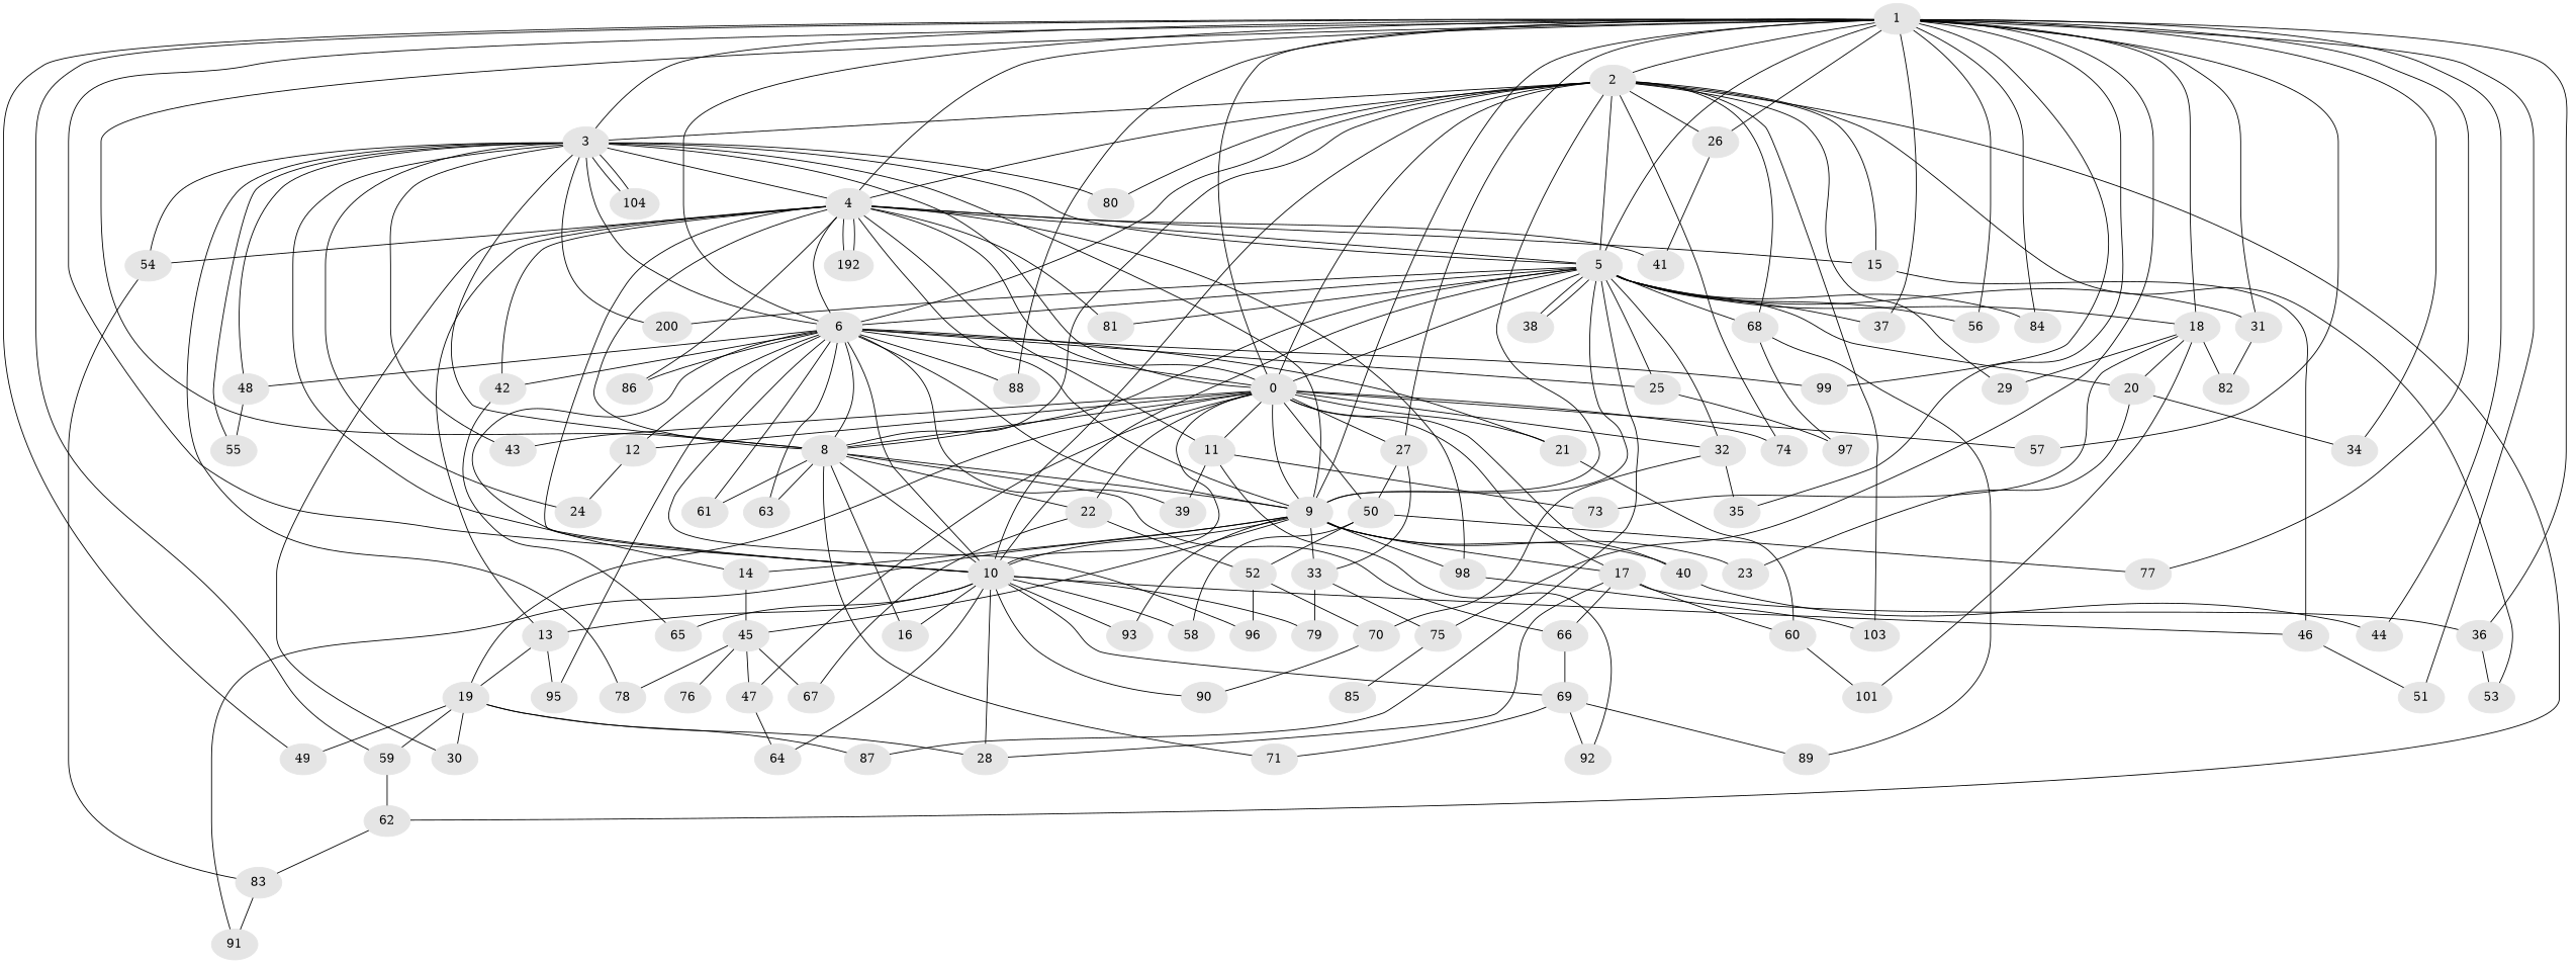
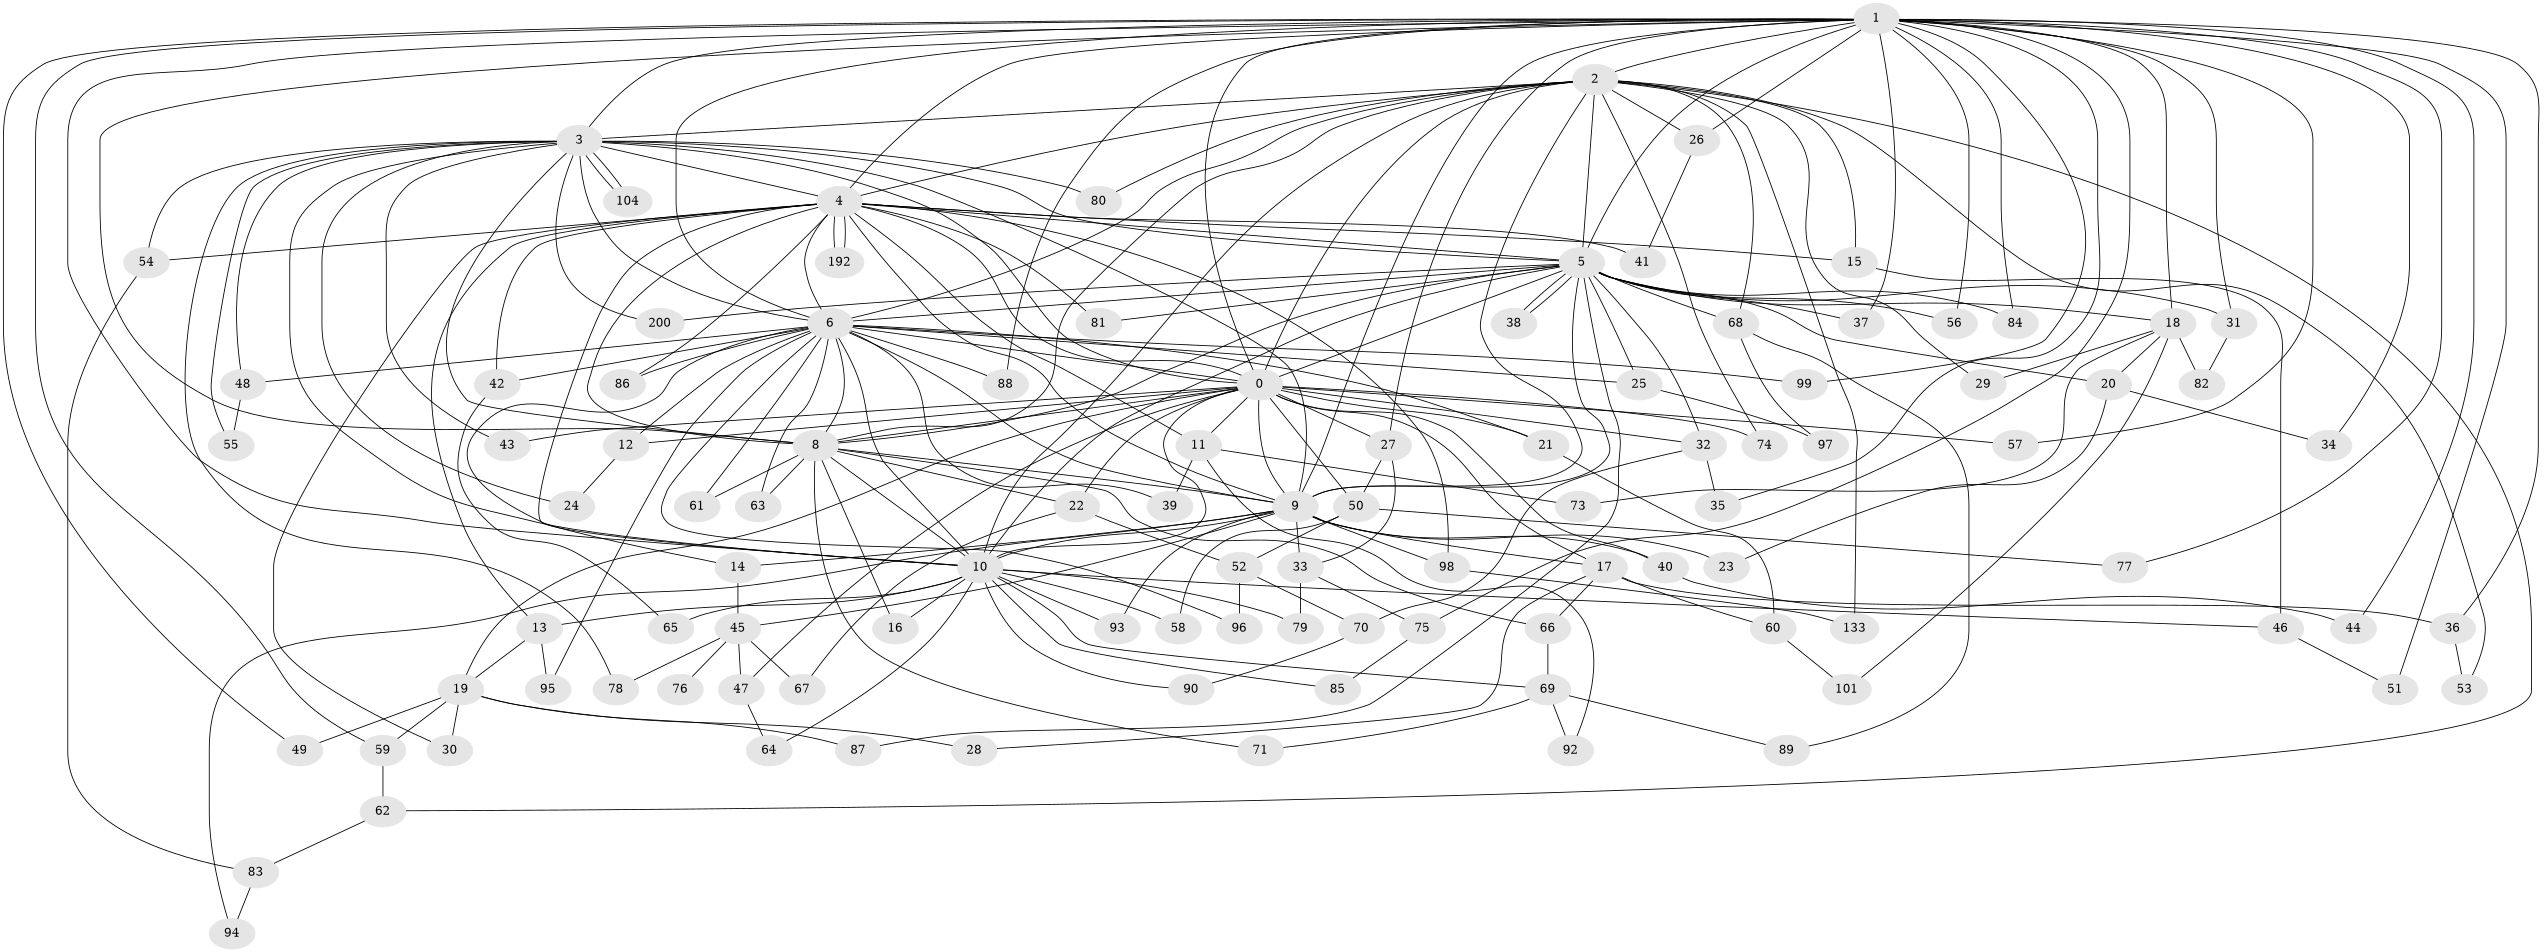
  graph {
    node [color=gray90 style=filled]
    1
    2
    3
    4
    5
    6
    n7 [label=0]
    8
    9
    10
    18
    26
    27
    31
    34
    35
    36
    37
    44
    49
    51
    56
    57
    59
    75
    77
    84
    88
    99
    15
    29
    53
    62
    68
    74
    80
-   103
+   103 [label=133]
    24
    43
    48
    54
    55
    78
    n44 [label=200]
    104
    11
    13
    30
    41
    42
    81
    86
    98
    n54 [label=192]
    20
    25
    32
    38
    87
    12
    14
    21
    39
    61
    63
    95
    96
    17
    19
    22
    40
    47
    50
    16
    66
    71
    23
    33
    45
-   91
+   91 [label=94]
    93
    46
    58
    64
    65
    69
    79
    85
    90
    73
    82
    101
    83
    97
    89
    92
    70
    60
    28
    52
    67
    76
    1 -- 2
    1 -- 3
    1 -- 4
    1 -- 5
    1 -- 6
    1 -- n7
    1 -- 8
    1 -- 9
    1 -- 10
    1 -- 18
    1 -- 26
    1 -- 27
    1 -- 31
    1 -- 34
    1 -- 35
    1 -- 36
    1 -- 37
    1 -- 44
    1 -- 49
    1 -- 51
    1 -- 56
    1 -- 57
    1 -- 59
    1 -- 75
    1 -- 77
    1 -- 84
    1 -- 88
    1 -- 99
    2 -- 3
    2 -- 4
    2 -- 5
    2 -- 6
    2 -- n7
    2 -- 8
    2 -- 9
    2 -- 10
    2 -- 26
    2 -- 15
    2 -- 29
    2 -- 53
    2 -- 62
    2 -- 68
    2 -- 74
    2 -- 80
    2 -- 103
    3 -- 4
    3 -- 5
    3 -- 6
    3 -- n7
    3 -- 8
    3 -- 9
    3 -- 10
    3 -- 80
    3 -- 24
    3 -- 43
    3 -- 48
    3 -- 54
    3 -- 55
    3 -- 78
    3 -- n44
    3 -- 104
    3 -- 104
    4 -- 5
    4 -- 6
    4 -- n7
    4 -- 8
    4 -- 9
    4 -- 10
    4 -- 15
    4 -- 54
    4 -- 11
    4 -- 13
    4 -- 30
    4 -- 41
    4 -- 42
    4 -- 81
    4 -- 86
    4 -- 98
    4 -- n54
    4 -- n54
    5 -- 6
    5 -- n7
    5 -- 8
    5 -- 9
    5 -- 10
    5 -- 18
    5 -- 31
    5 -- 37
    5 -- 56
    5 -- 84
    5 -- 68
    5 -- n44
    5 -- 81
    5 -- 20
    5 -- 25
    5 -- 32
    5 -- 38
    5 -- 38
    5 -- 87
    6 -- n7
    6 -- 8
    6 -- 9
    6 -- 10
    6 -- 88
    6 -- 99
    6 -- 48
    6 -- 42
    6 -- 86
    6 -- 25
    6 -- 12
    6 -- 14
    6 -- 21
    6 -- 39
    6 -- 61
    6 -- 63
    6 -- 95
    6 -- 96
    n7 -- 8
    n7 -- 9
    n7 -- 10
    n7 -- 27
    n7 -- 57
    n7 -- 74
    n7 -- 43
    n7 -- 11
    n7 -- 32
    n7 -- 12
    n7 -- 21
    n7 -- 17
    n7 -- 19
    n7 -- 22
    n7 -- 40
    n7 -- 47
    n7 -- 50
    8 -- 9
    8 -- 10
    8 -- 61
    8 -- 63
    8 -- 22
    8 -- 16
    8 -- 66
    8 -- 71
    9 -- 10
    9 -- 98
    9 -- 14
    9 -- 17
    9 -- 40
    9 -- 23
    9 -- 33
    9 -- 45
    9 -- 91
    9 -- 93
    10 -- 13
    10 -- 16
    10 -- 93
    10 -- 46
    10 -- 58
    10 -- 64
    10 -- 65
    10 -- 69
    10 -- 79
-   10 -- 28
+   10 -- 85
    10 -- 90
    18 -- 29
    18 -- 20
    18 -- 73
    18 -- 82
    18 -- 101
    26 -- 41
    27 -- 50
    27 -- 33
    31 -- 82
    36 -- 53
    59 -- 62
    75 -- 85
    15 -- 46
    62 -- 83
    68 -- 97
    68 -- 89
    48 -- 55
    54 -- 83
    11 -- 39
    11 -- 73
    11 -- 92
    13 -- 95
    13 -- 19
    42 -- 65
    98 -- 103
    20 -- 34
    20 -- 23
    25 -- 97
    32 -- 35
    32 -- 70
    12 -- 24
    14 -- 45
    21 -- 60
    17 -- 36
    17 -- 66
    17 -- 60
    17 -- 28
    19 -- 49
    19 -- 59
    19 -- 30
    19 -- 87
    19 -- 28
    22 -- 52
    22 -- 67
    40 -- 44
    47 -- 64
    50 -- 77
    50 -- 58
    50 -- 52
    66 -- 69
    33 -- 75
    33 -- 79
    45 -- 78
    45 -- 47
    45 -- 67
    45 -- 76
    46 -- 51
    69 -- 71
    69 -- 89
    69 -- 92
    83 -- 91
    70 -- 90
    60 -- 101
    52 -- 96
    52 -- 70
  }
